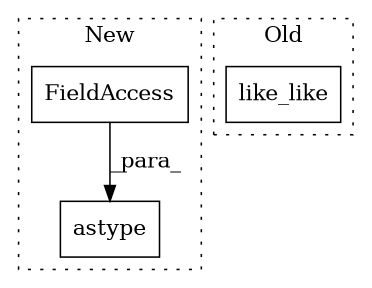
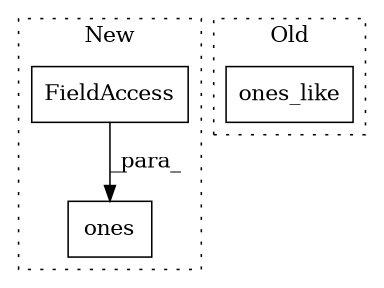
  digraph {
    node [a=32 shape=box]
-   n1 [l="7,1" label=astype s="4693,4710"]
+   n1 [l="7,1" label=ones s="4693,4710"]
    n2 [a=22 l=10 label=FieldAccess s=4700]
-   n3 [l="10,1" label=like_like s="4975,4989"]
+   n3 [l="10,1" label=ones_like s="4975,4989"]
    subgraph cluster_1 {
      label=New
      style=dotted
      n1
      n2
    }
    subgraph cluster_2 {
      label=Old
      style=dotted
      n3
    }
    n2 -> n1 [label=_para_]
  }
